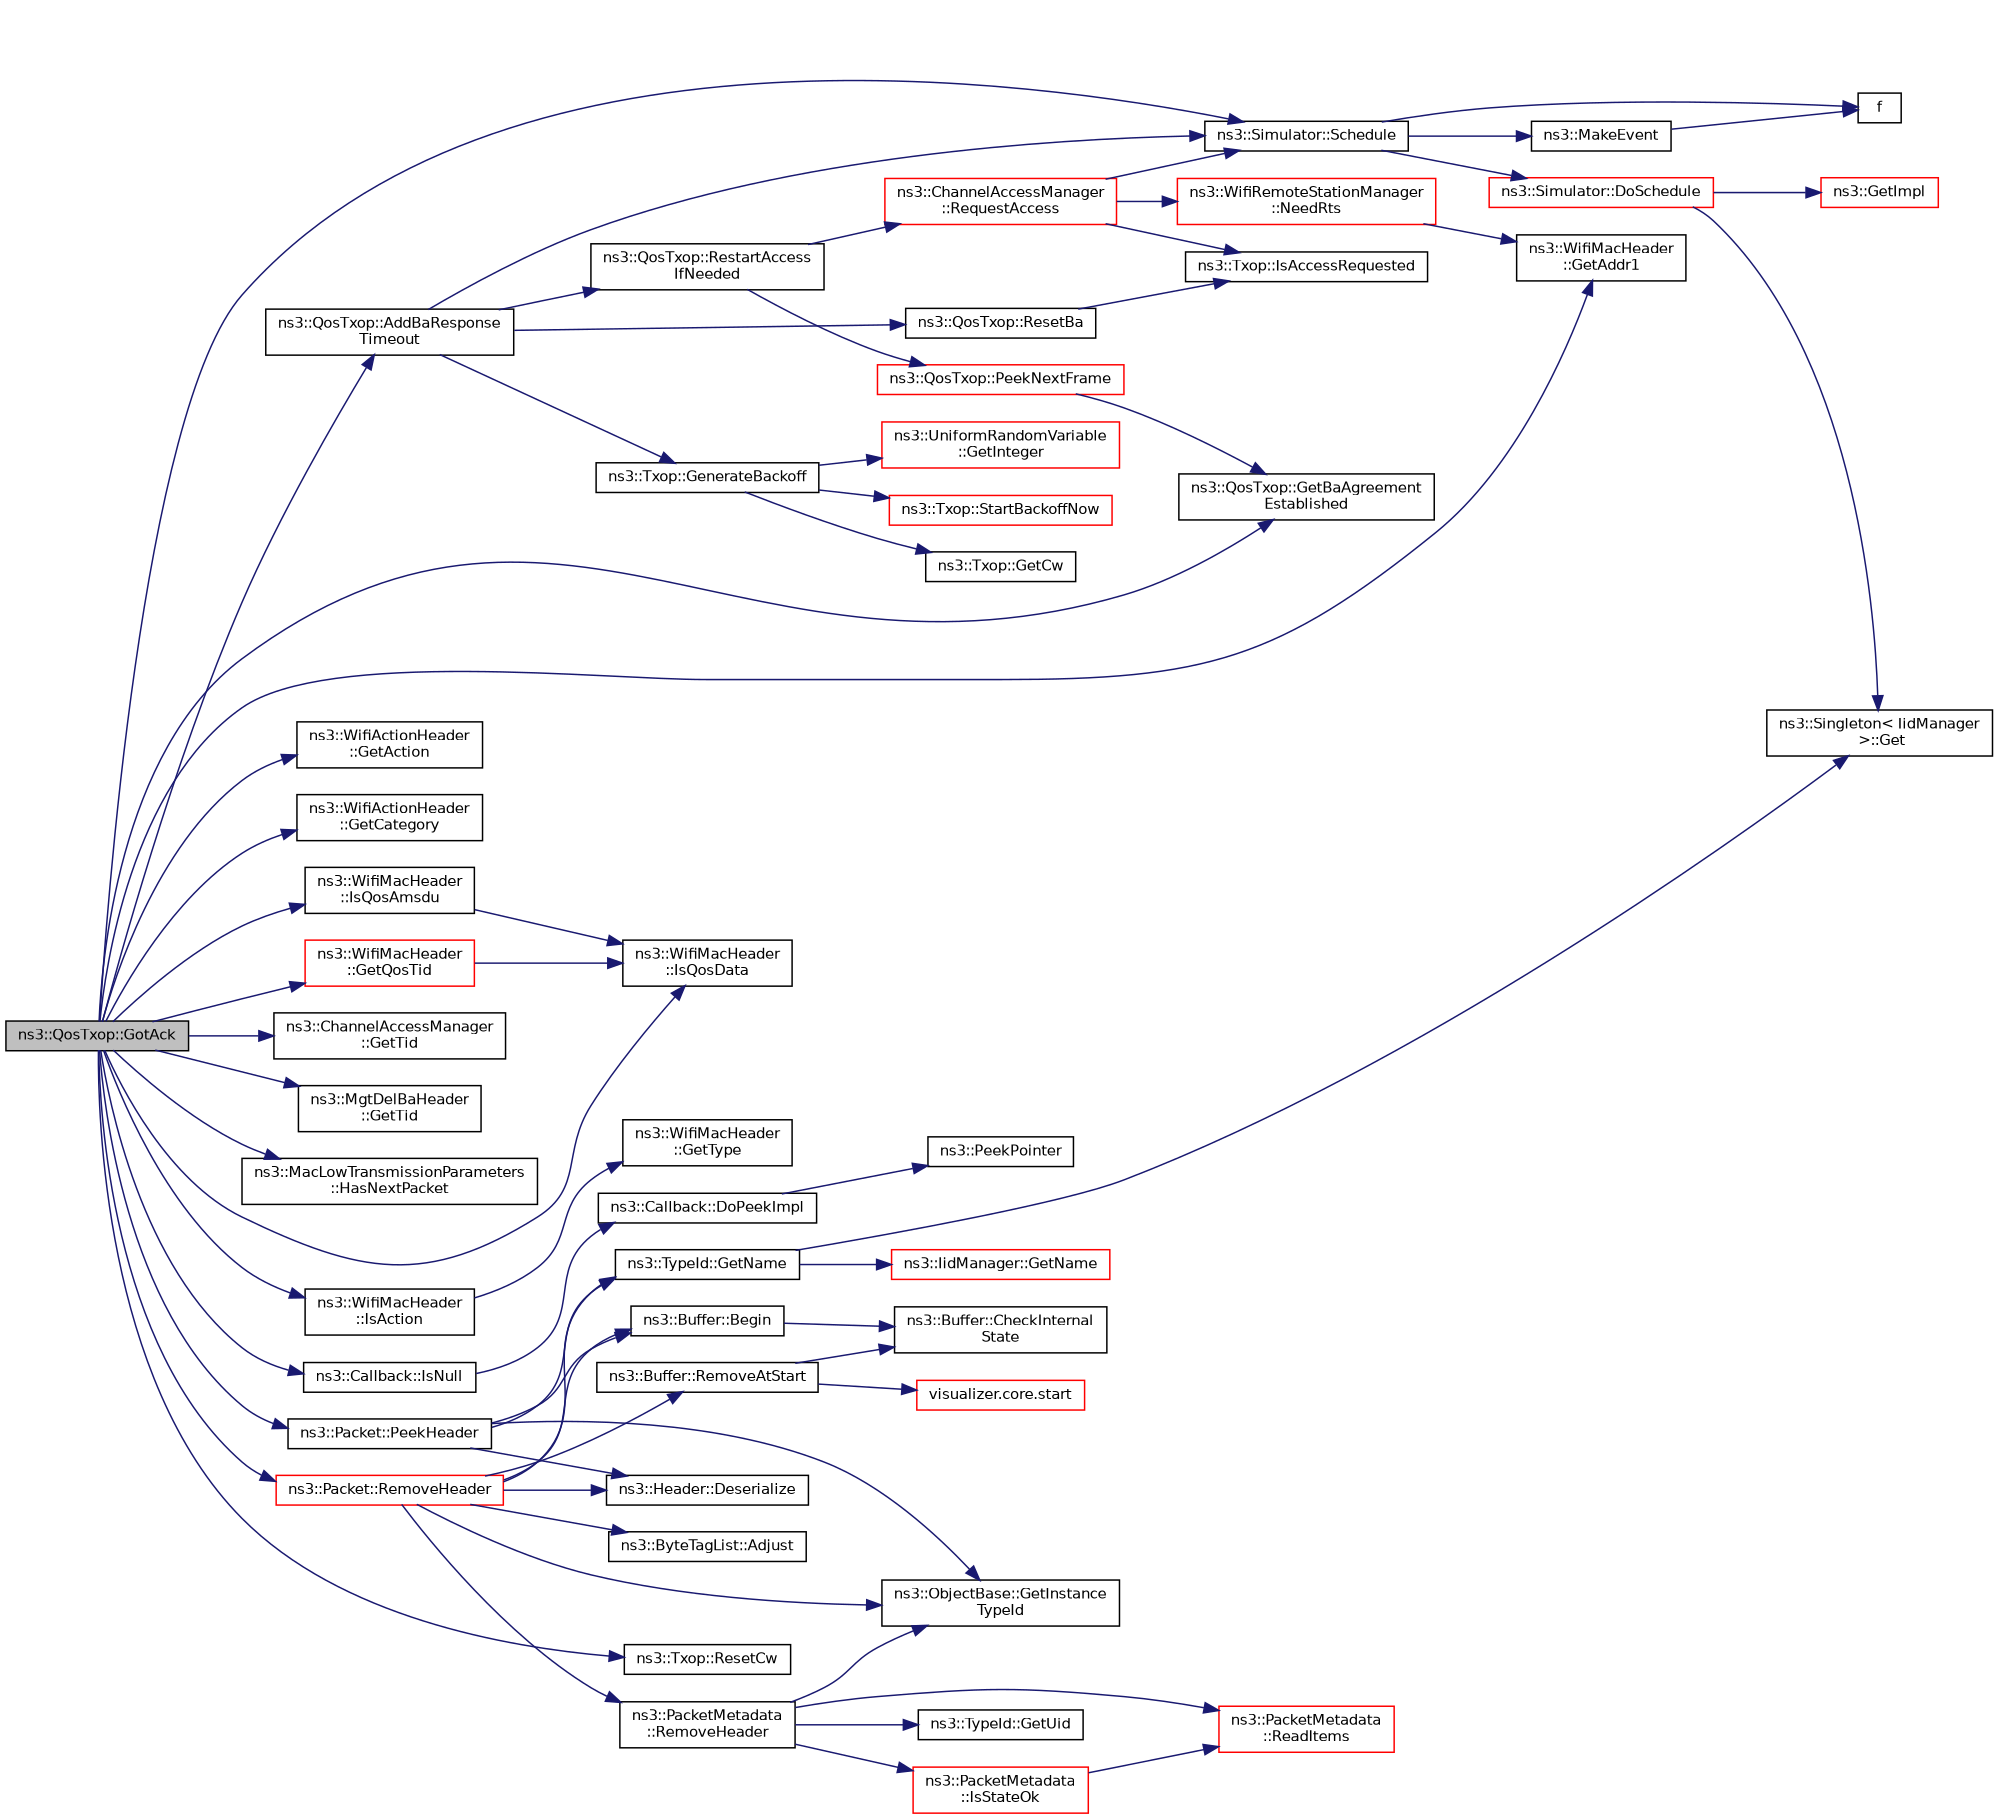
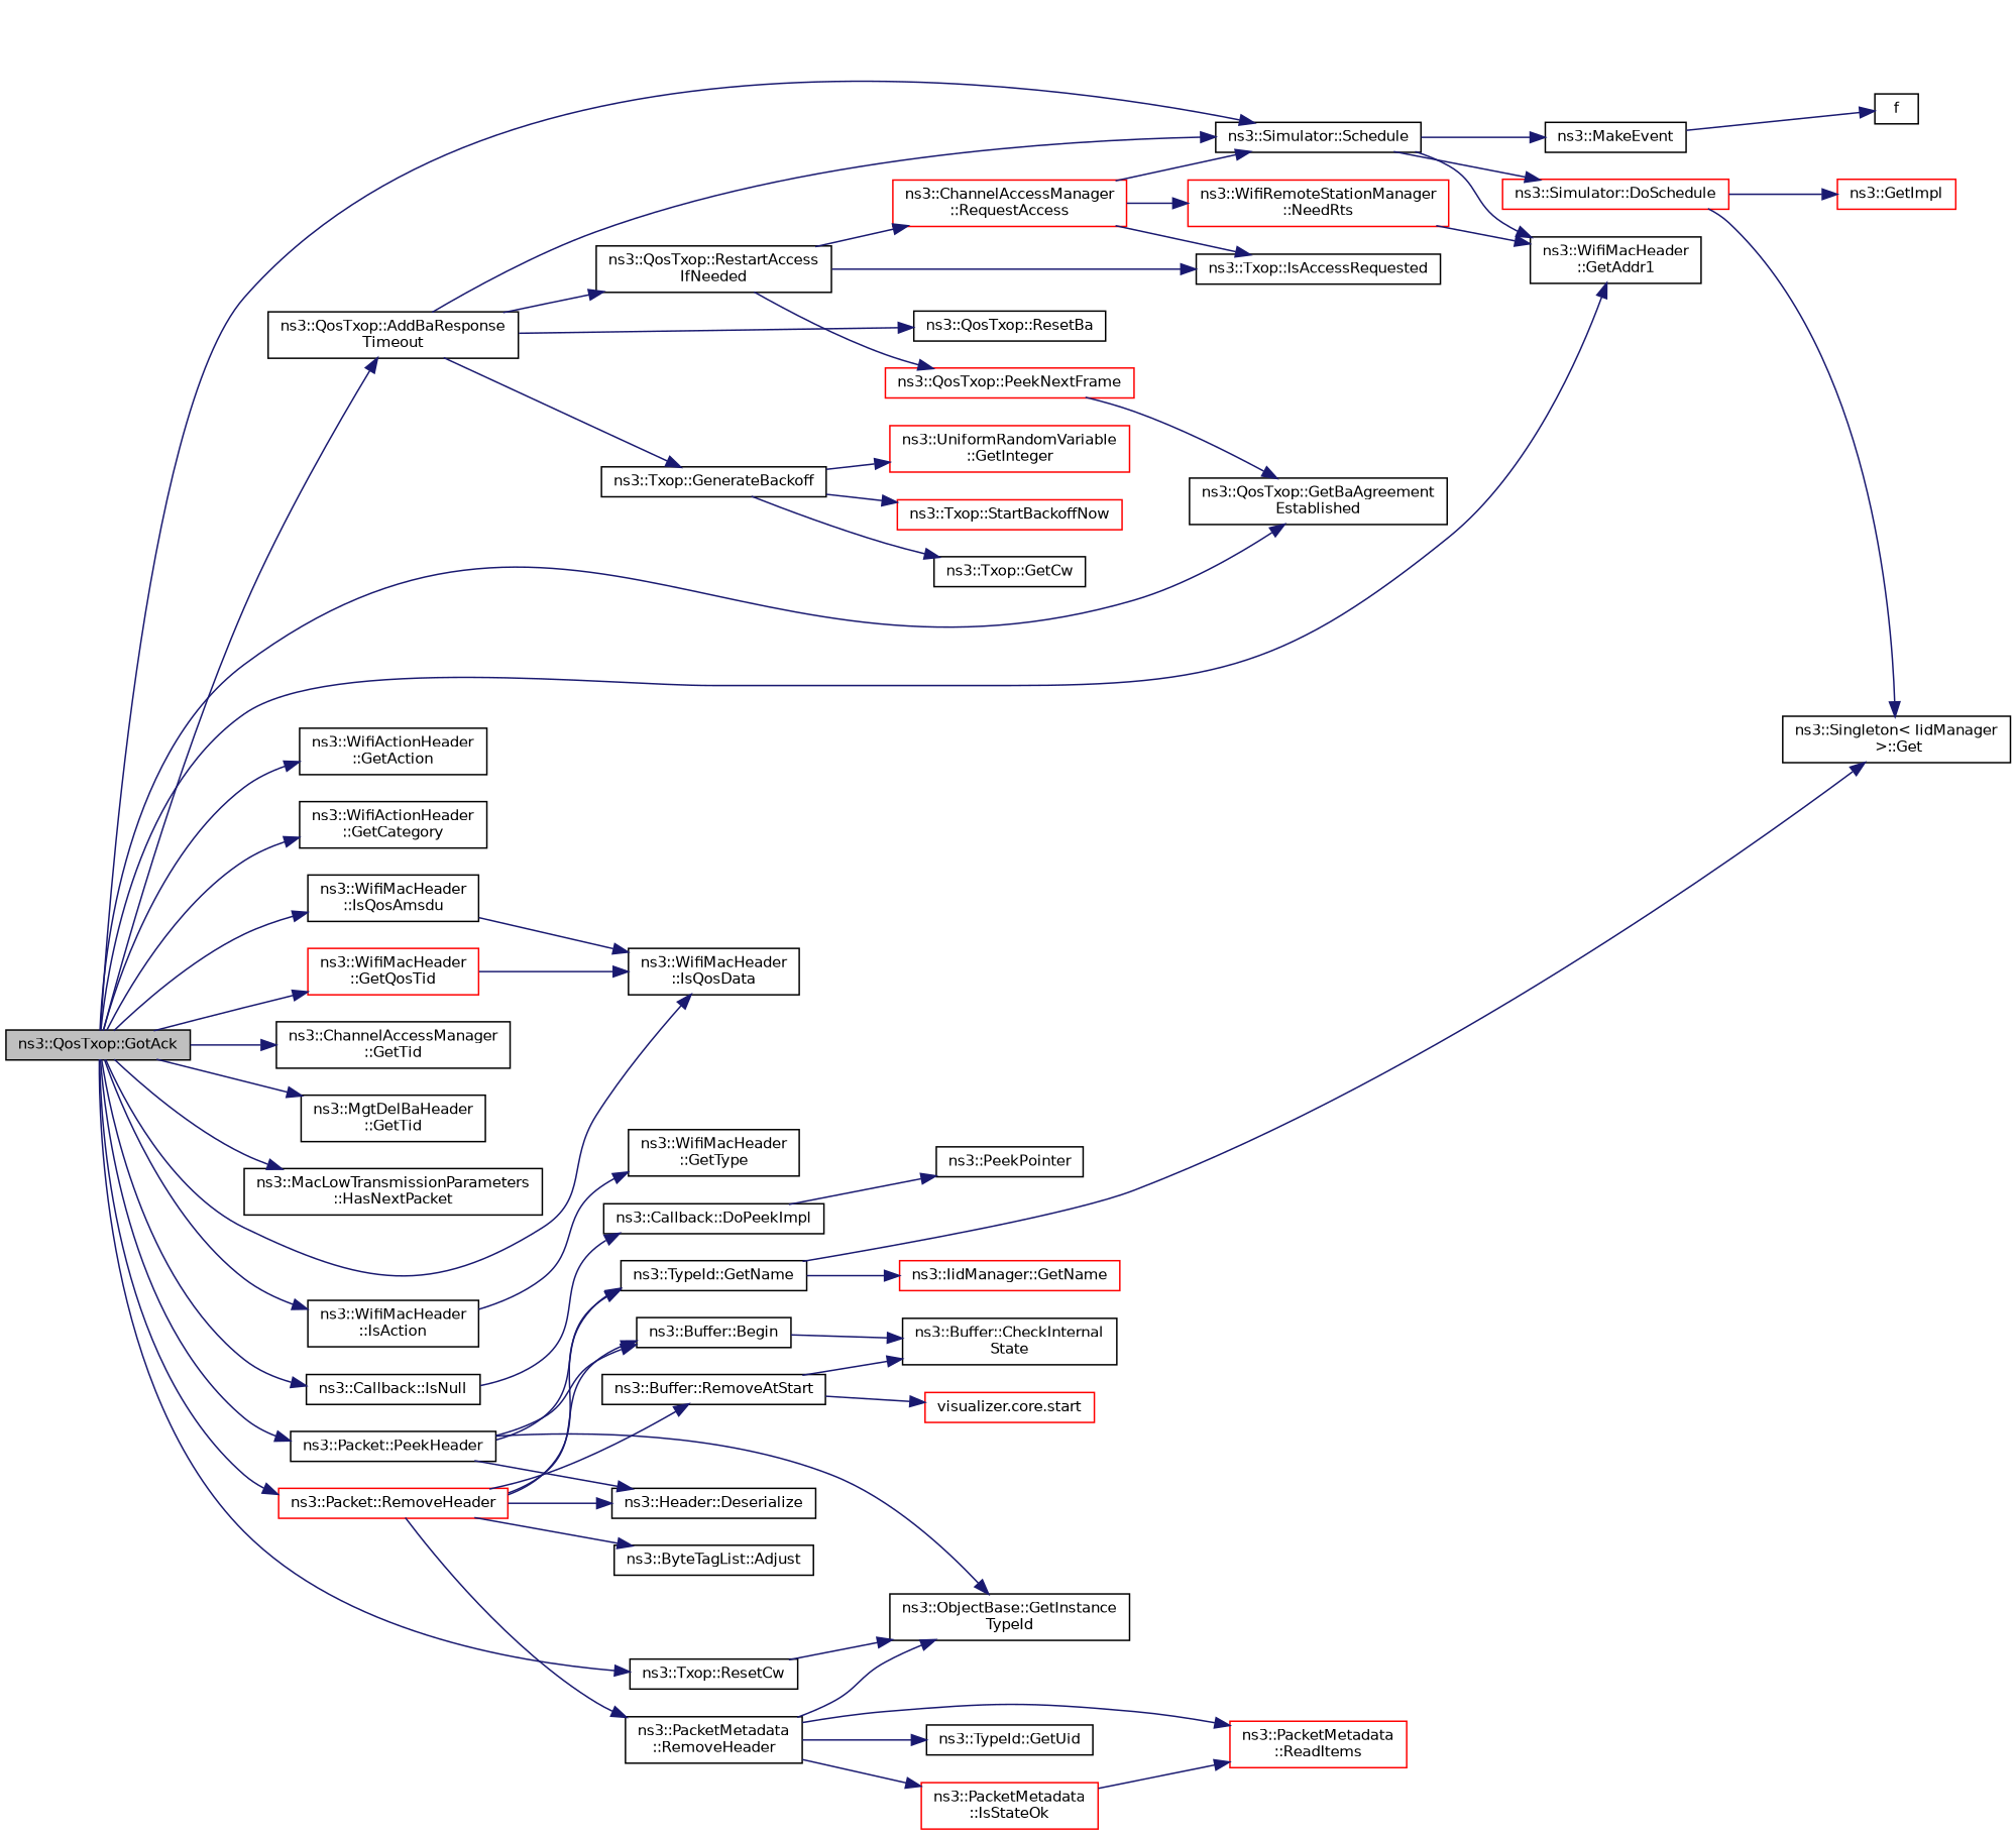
  digraph {
    rankdir=LR
    node [color=black fillcolor=white fontname=Helvetica fontsize=10 shape=record style=filled]
    edge [color=midnightblue fontname=Helvetica fontsize=10 labelfontname=Helvetica labelfontsize=10 style=solid]
    n1 [fillcolor=grey75 fontcolor=black height=0.2 label="ns3::QosTxop::GotAck" width=0.4]
    n2 [height=0.2 label="ns3::QosTxop::AddBaResponse\lTimeout" width=0.4]
    n3 [height=0.2 label="ns3::WifiMacHeader\l::GetAddr1" width=0.4]
    n4 [height=0.2 label="ns3::QosTxop::GetBaAgreement\lEstablished" width=0.4]
    n5 [height=0.2 label="ns3::Simulator::Schedule" width=0.4]
    n6 [height=0.2 label="ns3::WifiActionHeader\l::GetAction" width=0.4]
    n7 [height=0.2 label="ns3::WifiActionHeader\l::GetCategory" width=0.4]
    n8 [color=red height=0.2 label="ns3::WifiMacHeader\l::GetQosTid" width=0.4]
    n9 [height=0.2 label="ns3::WifiMacHeader\l::IsQosData" width=0.4]
    n10 [height=0.2 label="ns3::ChannelAccessManager\l::GetTid" width=0.4]
    n11 [height=0.2 label="ns3::MgtDelBaHeader\l::GetTid" width=0.4]
    n12 [height=0.2 label="ns3::MacLowTransmissionParameters\l::HasNextPacket" width=0.4]
    n13 [height=0.2 label="ns3::WifiMacHeader\l::IsAction" width=0.4]
    n14 [height=0.2 label="ns3::Callback::IsNull" width=0.4]
    n15 [height=0.2 label="ns3::WifiMacHeader\l::IsQosAmsdu" width=0.4]
    n16 [height=0.2 label="ns3::Packet::PeekHeader" width=0.4]
    n17 [color=red height=0.2 label="ns3::Packet::RemoveHeader" width=0.4]
    n18 [height=0.2 label="ns3::Txop::ResetCw" width=0.4]
    n19 [height=0.2 label="ns3::Txop::GenerateBackoff" width=0.4]
    n20 [height=0.2 label="ns3::QosTxop::ResetBa" width=0.4]
    n21 [height=0.2 label="ns3::QosTxop::RestartAccess\lIfNeeded" width=0.4]
    n22 [color=red height=0.2 label="ns3::Simulator::DoSchedule" width=0.4]
    n23 [height=0.2 label=f width=0.4]
    n24 [height=0.2 label="ns3::MakeEvent" width=0.4]
    n25 [height=0.2 label="ns3::WifiMacHeader\l::GetType" width=0.4]
    n26 [height=0.2 label="ns3::Callback::DoPeekImpl" width=0.4]
    n27 [height=0.2 label="ns3::Buffer::Begin" width=0.4]
    n28 [height=0.2 label="ns3::Header::Deserialize" width=0.4]
    n29 [height=0.2 label="ns3::ObjectBase::GetInstance\lTypeId" width=0.4]
    n30 [height=0.2 label="ns3::TypeId::GetName" width=0.4]
    n31 [height=0.2 label="ns3::ByteTagList::Adjust" width=0.4]
    n32 [height=0.2 label="ns3::Buffer::RemoveAtStart" width=0.4]
    n33 [height=0.2 label="ns3::PacketMetadata\l::RemoveHeader" width=0.4]
    n34 [height=0.2 label="ns3::Txop::GetCw" width=0.4]
    n35 [color=red height=0.2 label="ns3::UniformRandomVariable\l::GetInteger" width=0.4]
    n36 [color=red height=0.2 label="ns3::Txop::StartBackoffNow" width=0.4]
    n37 [height=0.2 label="ns3::Txop::IsAccessRequested" width=0.4]
    n38 [color=red height=0.2 label="ns3::QosTxop::PeekNextFrame" width=0.4]
    n39 [color=red height=0.2 label="ns3::ChannelAccessManager\l::RequestAccess" width=0.4]
    n40 [color=red height=0.2 label="ns3::WifiRemoteStationManager\l::NeedRts" width=0.4]
    n41 [height=0.2 label="ns3::Singleton\< IidManager\l \>::Get" width=0.4]
    n42 [color=red height=0.2 label="ns3::GetImpl" width=0.4]
    n43 [height=0.2 label="ns3::PeekPointer" width=0.4]
    n44 [height=0.2 label="ns3::Buffer::CheckInternal\lState" width=0.4]
    n45 [color=red height=0.2 label="ns3::IidManager::GetName" width=0.4]
    n46 [color=red height=0.2 label="visualizer.core.start" width=0.4]
    n47 [height=0.2 label="ns3::TypeId::GetUid" width=0.4]
    n48 [color=red height=0.2 label="ns3::PacketMetadata\l::IsStateOk" width=0.4]
    n49 [color=red height=0.2 label="ns3::PacketMetadata\l::ReadItems" width=0.4]
    n1 -> n2
    n1 -> n3
    n1 -> n4
    n1 -> n5
    n1 -> n6
    n1 -> n7
    n1 -> n8
    n1 -> n9
    n1 -> n10
    n1 -> n11
    n1 -> n12
    n1 -> n13
    n1 -> n14
    n1 -> n15
    n1 -> n16
    n1 -> n17
    n1 -> n18
    n2 -> n5
    n2 -> n19
    n2 -> n20
    n2 -> n21
    n5 -> n22
-   n5 -> n23
+   n5 -> n3
    n5 -> n24
    n8 -> n9
    n13 -> n25
    n14 -> n26
    n15 -> n9
    n16 -> n27
    n16 -> n28
    n16 -> n29
    n16 -> n30
    n17 -> n27
    n17 -> n28
-   n17 -> n29
+   n18 -> n29
    n17 -> n30
    n17 -> n31
    n17 -> n32
    n17 -> n33
    n19 -> n34
    n19 -> n35
    n19 -> n36
-   n20 -> n37
+   n21 -> n37
    n21 -> n38
    n21 -> n39
    n22 -> n41
    n22 -> n42
    n24 -> n23
    n26 -> n43
    n27 -> n44
    n30 -> n41
    n30 -> n45
    n32 -> n44
    n32 -> n46
    n33 -> n29
    n33 -> n47
    n33 -> n48
    n33 -> n49
    n38 -> n4
    n39 -> n5
    n39 -> n37
    n39 -> n40
    n40 -> n3
    n48 -> n49
  }
